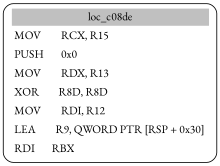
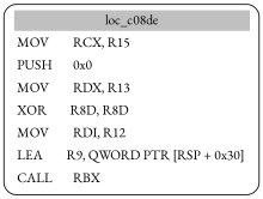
  digraph {
    rankdir=LR
    fontname="EB Garamond"
-   n1 [fontname="EB Garamond" label=<<table border="0" cellborder="0" cellpadding="3"><tr><td align="center" colspan="2" bgcolor="grey">loc_c08de</td></tr><tr><td align="left">MOV        RCX, R15</td></tr><tr><td align="left">PUSH       0x0</td></tr><tr><td align="left">MOV        RDX, R13</td></tr><tr><td align="left">XOR        R8D, R8D</td></tr><tr><td align="left">MOV        RDI, R12</td></tr><tr><td align="left">LEA        R9, QWORD PTR [RSP + 0x30]</td></tr><tr><td align="left">RDI       RBX</td></tr></table>> shape=Mrecord]
+   n1 [fontname="EB Garamond" label=<<table border="0" cellborder="0" cellpadding="3"><tr><td align="center" colspan="2" bgcolor="grey">loc_c08de</td></tr><tr><td align="left">MOV        RCX, R15</td></tr><tr><td align="left">PUSH       0x0</td></tr><tr><td align="left">MOV        RDX, R13</td></tr><tr><td align="left">XOR        R8D, R8D</td></tr><tr><td align="left">MOV        RDI, R12</td></tr><tr><td align="left">LEA        R9, QWORD PTR [RSP + 0x30]</td></tr><tr><td align="left">CALL       RBX</td></tr></table>> shape=Mrecord]
  }
